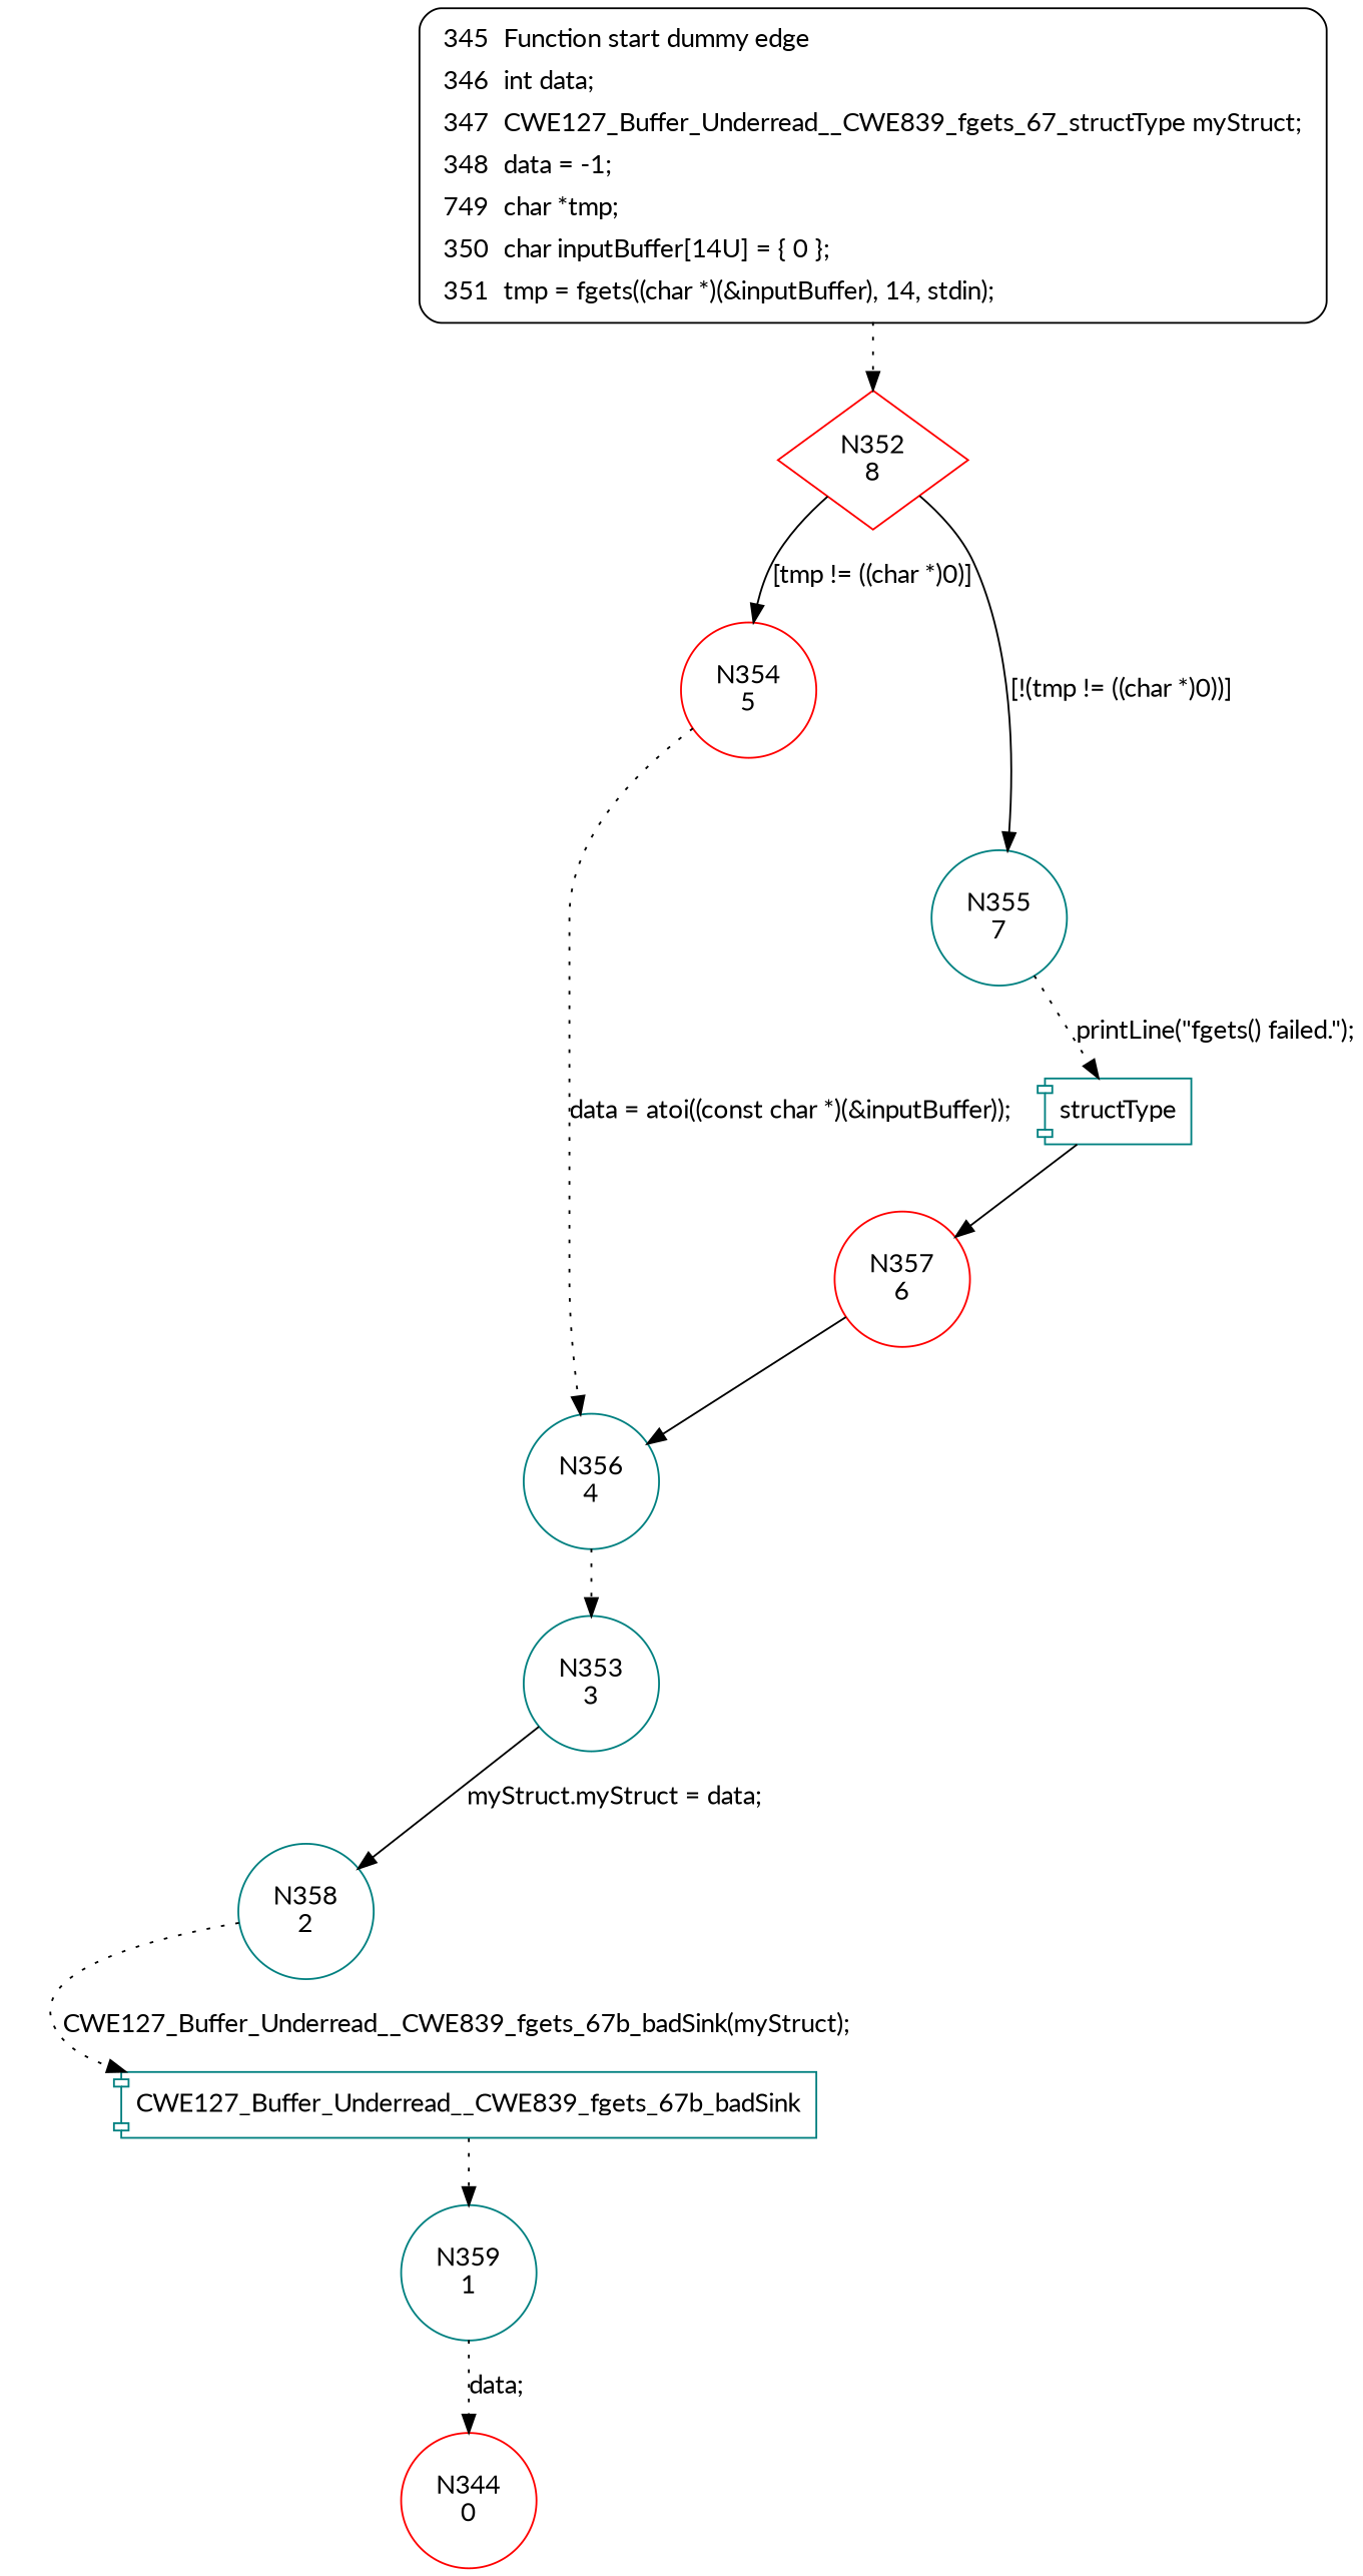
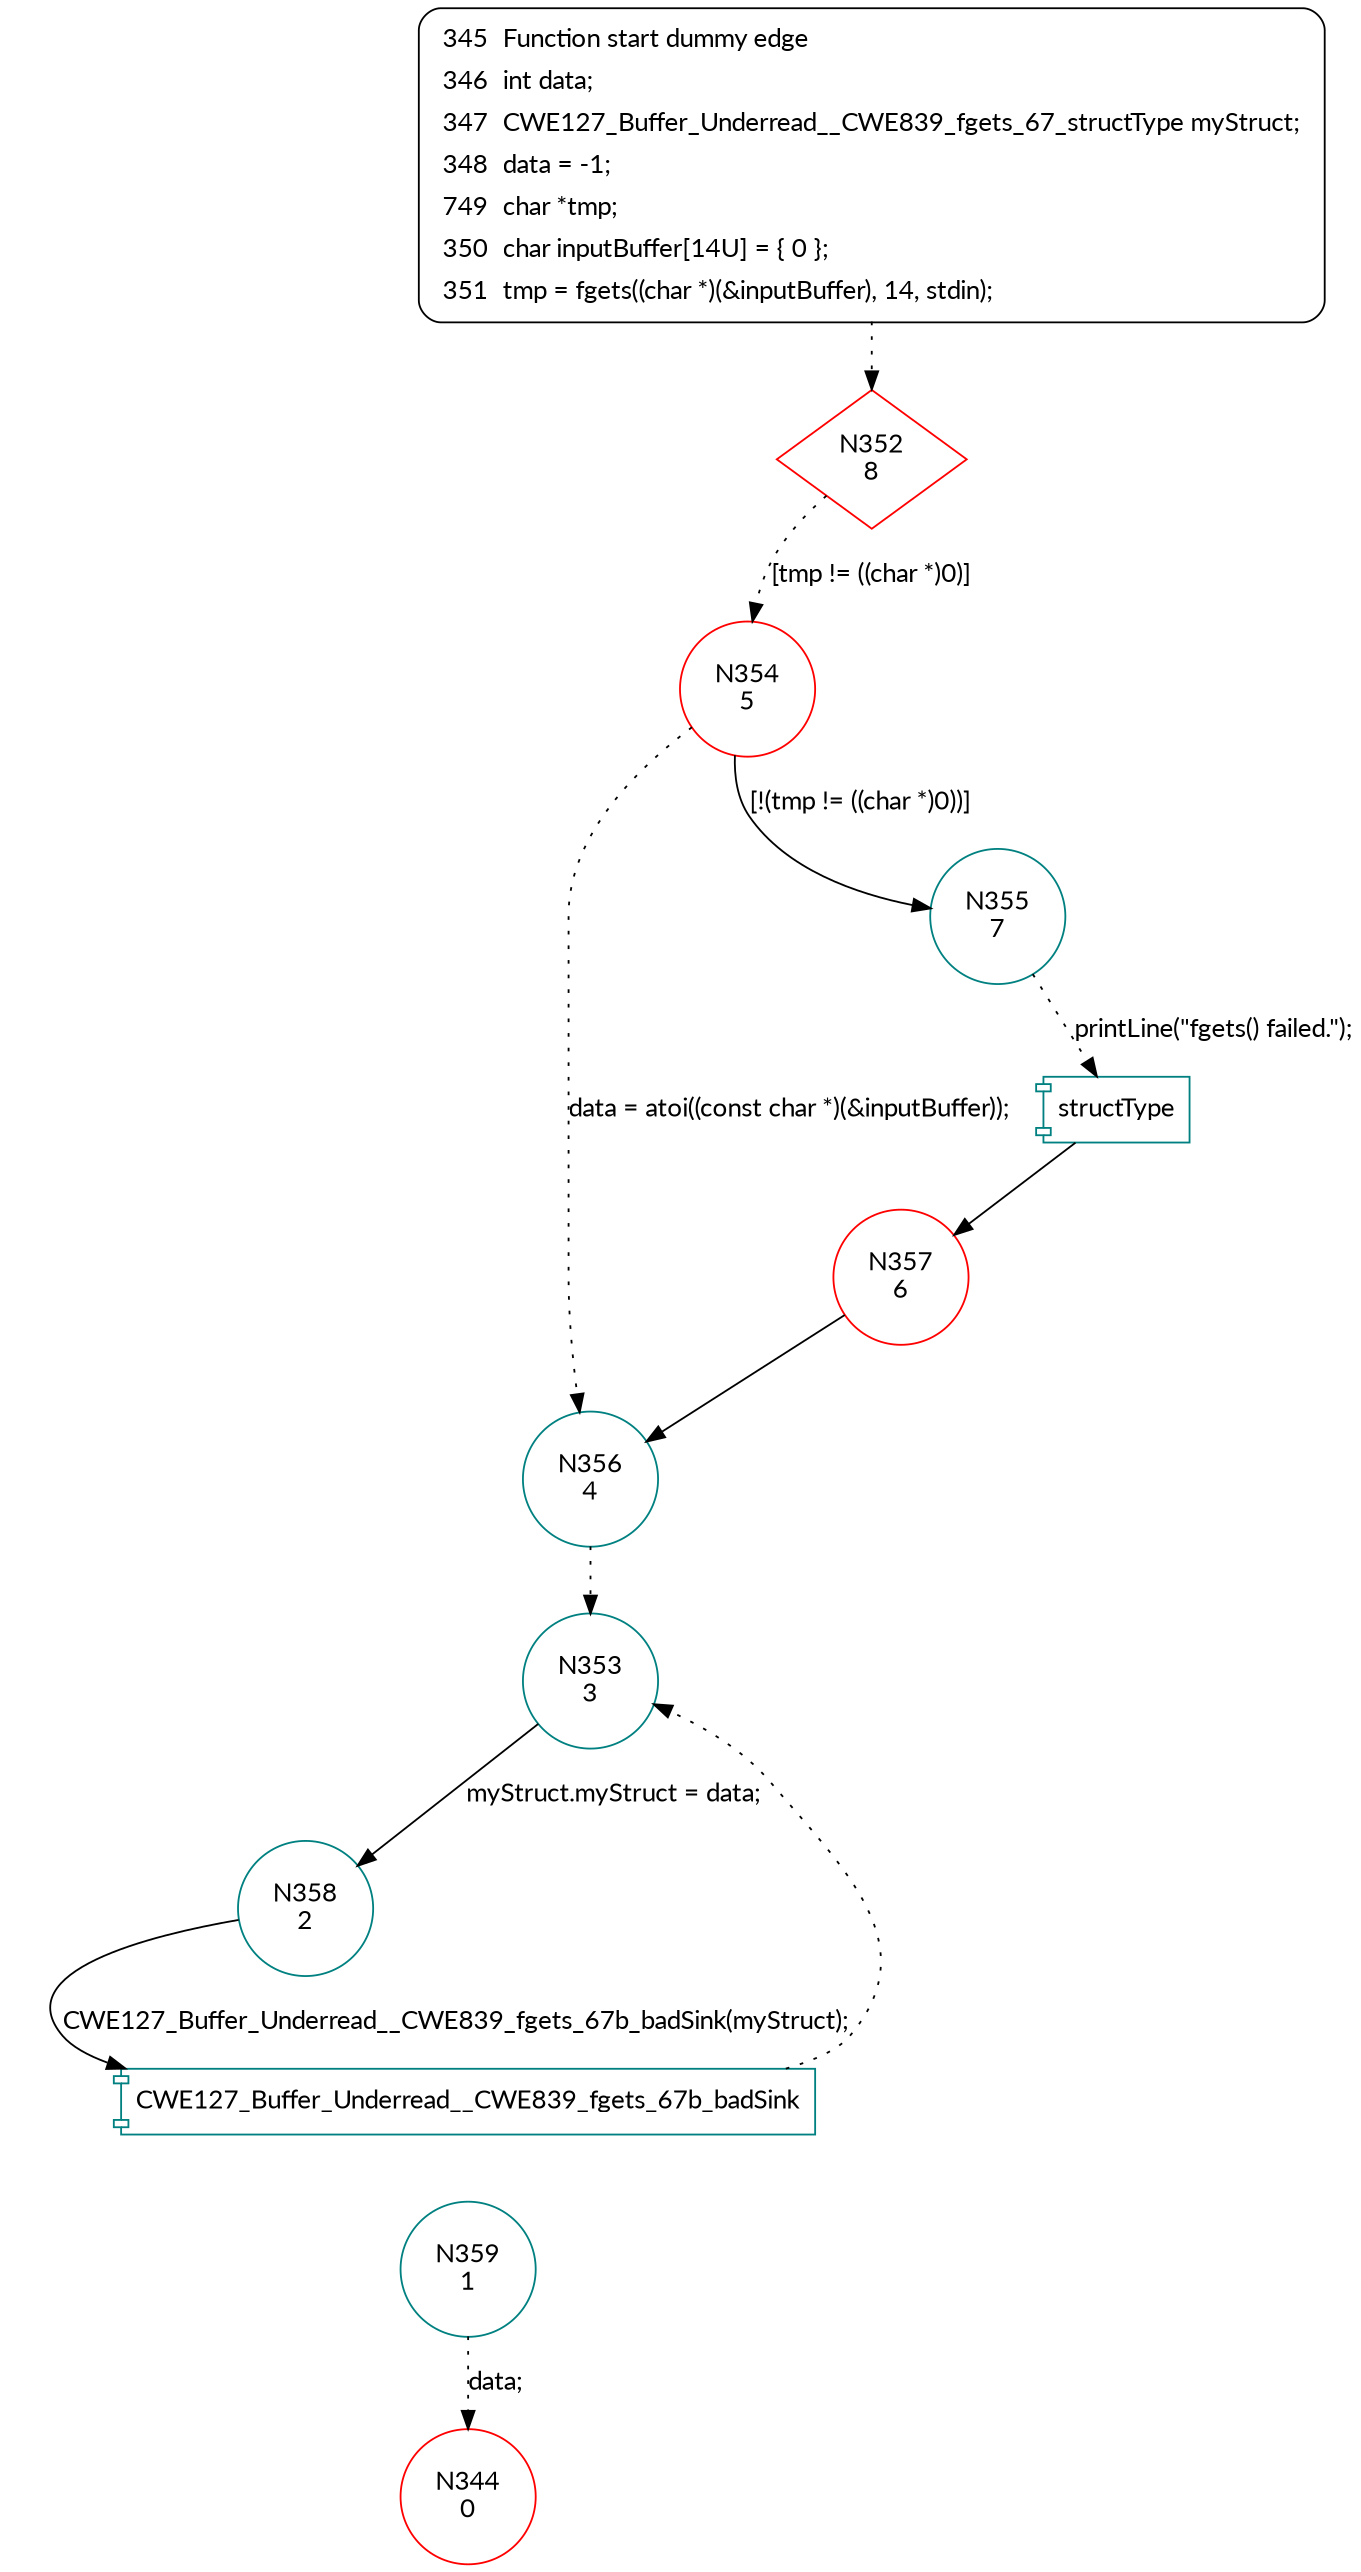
  digraph {
    fontname=Lato
    node [color=teal fontname=Lato shape=circle]
    edge [fontname=Lato style=dotted]
    n1 [color=red label="N352\n8" shape=diamond]
    n2 [color=red label="N354\n5"]
    n3 [label="N355\n7"]
    n4 [label="N356\n4"]
    n5 [label=structType shape=component]
    n6 [label="N353\n3"]
    n7 [color=red label="N357\n6"]
    n8 [label="N358\n2"]
    n9 [label=CWE127_Buffer_Underread__CWE839_fgets_67b_badSink shape=component]
    n10 [label="N359\n1"]
    n11 [color=red label="N344\n0"]
    n12 [fillcolor=white label=<<table border="0" cellborder="0" cellpadding="3" bgcolor="white"><tr><td align="right">345</td><td align="left">Function start dummy edge</td></tr><tr><td align="right">346</td><td align="left">int data;</td></tr><tr><td align="right">347</td><td align="left">CWE127_Buffer_Underread__CWE839_fgets_67_structType myStruct;</td></tr><tr><td align="right">348</td><td align="left">data = -1;</td></tr><tr><td align="right">749</td><td align="left">char *tmp;</td></tr><tr><td align="right">350</td><td align="left">char inputBuffer[14U] = &#123; 0 &#125;;</td></tr><tr><td align="right">351</td><td align="left">tmp = fgets((char *)(&amp;inputBuffer), 14, stdin);</td></tr></table>> penwidth=1 shape=Mrecord style="filled,bold" color=""]
-   n1 -> n2 [label="[tmp != ((char *)0)]" style=solid]
-   n1 -> n3 [label="[!(tmp != ((char *)0))]" style=solid]
+   n1 -> n2 [label="[tmp != ((char *)0)]"]
+   n2 -> n3 [label="[!(tmp != ((char *)0))]" style=solid]
    n2 -> n4 [label="data = atoi((const char *)(&inputBuffer));"]
    n3 -> n5 [label="printLine(\"fgets() failed.\");"]
    n4 -> n6
    n5 -> n7 [style=solid]
    n6 -> n8 [label="myStruct.myStruct = data;" style=solid]
    n7 -> n4 [style=solid]
-   n8 -> n9 [label="CWE127_Buffer_Underread__CWE839_fgets_67b_badSink(myStruct);"]
-   n9 -> n10
+   n8 -> n9 [label="CWE127_Buffer_Underread__CWE839_fgets_67b_badSink(myStruct);" style=solid]
+   n9 -> n6
    n10 -> n11 [label="data;"]
    n12 -> n1
  }
